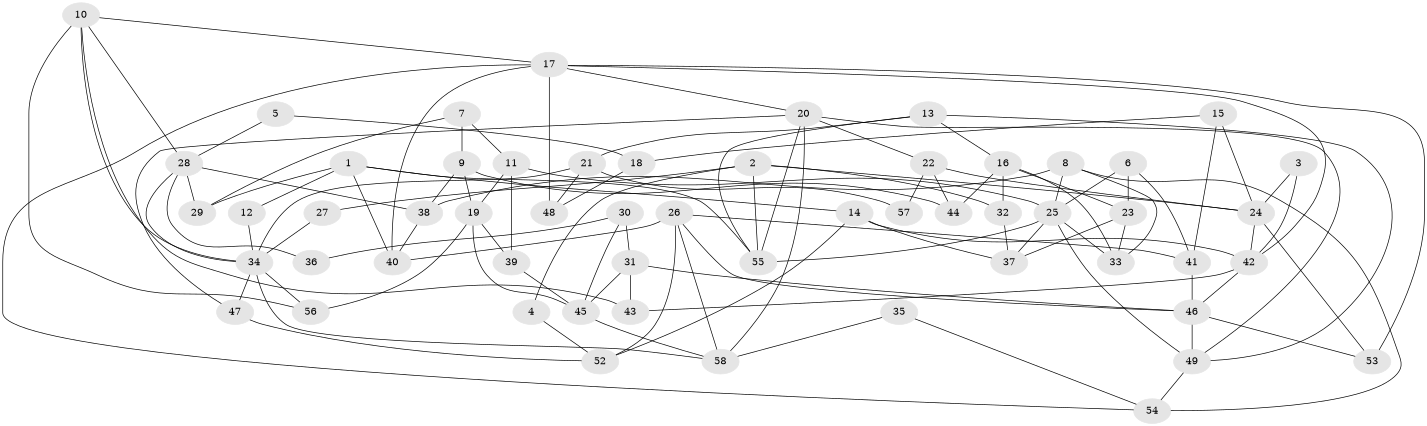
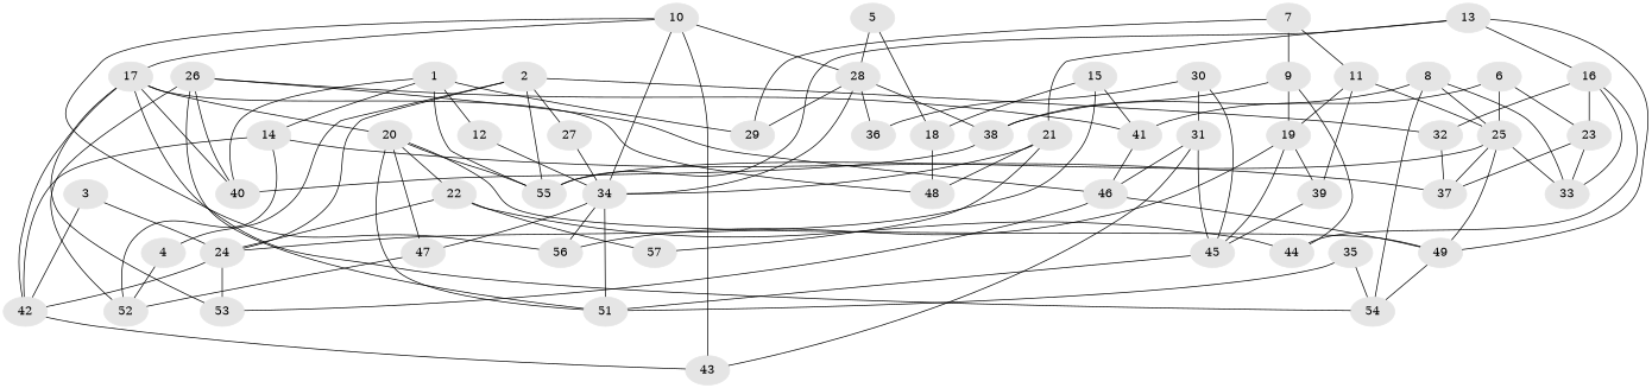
  graph {
    node [color=gray90 style=filled]
    1
    12
    14
    29
    55
    40
    34
    42
    52
    37
    2
    4
    24
    27
    32
    53
    3
    43
    46
    5
    18
    28
    48
    38
    36
    6
    23
    25
    41
    33
    49
    7
    9
    11
    19
    44
    39
    8
    54
    56
    45
    10
    17
    20
    47
-   51 [label=58]
+   51
    13
    16
    21
    57
    15
    22
    26
    30
    31
    35
    1 -- 12
    1 -- 14
    1 -- 29
    1 -- 55
    1 -- 40
    12 -- 34
    14 -- 42
    14 -- 52
    14 -- 37
    34 -- 56
    34 -- 47
    34 -- 51
    42 -- 43
-   42 -- 46
    2 -- 55
    2 -- 4
    2 -- 24
    2 -- 27
    2 -- 32
    4 -- 52
    24 -- 42
    24 -- 53
    27 -- 34
    32 -- 37
    3 -- 42
    3 -- 24
    46 -- 53
    46 -- 49
    5 -- 18
    5 -- 28
    18 -- 48
    28 -- 29
    28 -- 34
    28 -- 38
    28 -- 36
    38 -- 40
    6 -- 23
    6 -- 25
    6 -- 41
    23 -- 37
    23 -- 33
    25 -- 55
    25 -- 37
    25 -- 33
    25 -- 49
    41 -- 46
    49 -- 54
    7 -- 29
    7 -- 9
    7 -- 11
    9 -- 38
    9 -- 19
    9 -- 44
    11 -- 25
    11 -- 19
    11 -- 39
    19 -- 39
    19 -- 56
    19 -- 45
    39 -- 45
    8 -- 38
    8 -- 25
    8 -- 33
    8 -- 54
    45 -- 51
    10 -- 34
    10 -- 43
    10 -- 28
    10 -- 56
    10 -- 17
    17 -- 40
    17 -- 42
    17 -- 53
    17 -- 48
    17 -- 54
    17 -- 20
    20 -- 55
    20 -- 49
    20 -- 47
    20 -- 51
    20 -- 22
    47 -- 52
    13 -- 55
    13 -- 49
    13 -- 16
    13 -- 21
    16 -- 32
    16 -- 23
    16 -- 33
    16 -- 44
    21 -- 34
    21 -- 48
    21 -- 57
    15 -- 24
    15 -- 18
    15 -- 41
    22 -- 24
    22 -- 44
    22 -- 57
    26 -- 40
    26 -- 52
    26 -- 46
    26 -- 41
    26 -- 51
    30 -- 36
    30 -- 45
    30 -- 31
    31 -- 43
    31 -- 46
    31 -- 45
    35 -- 54
    35 -- 51
  }
